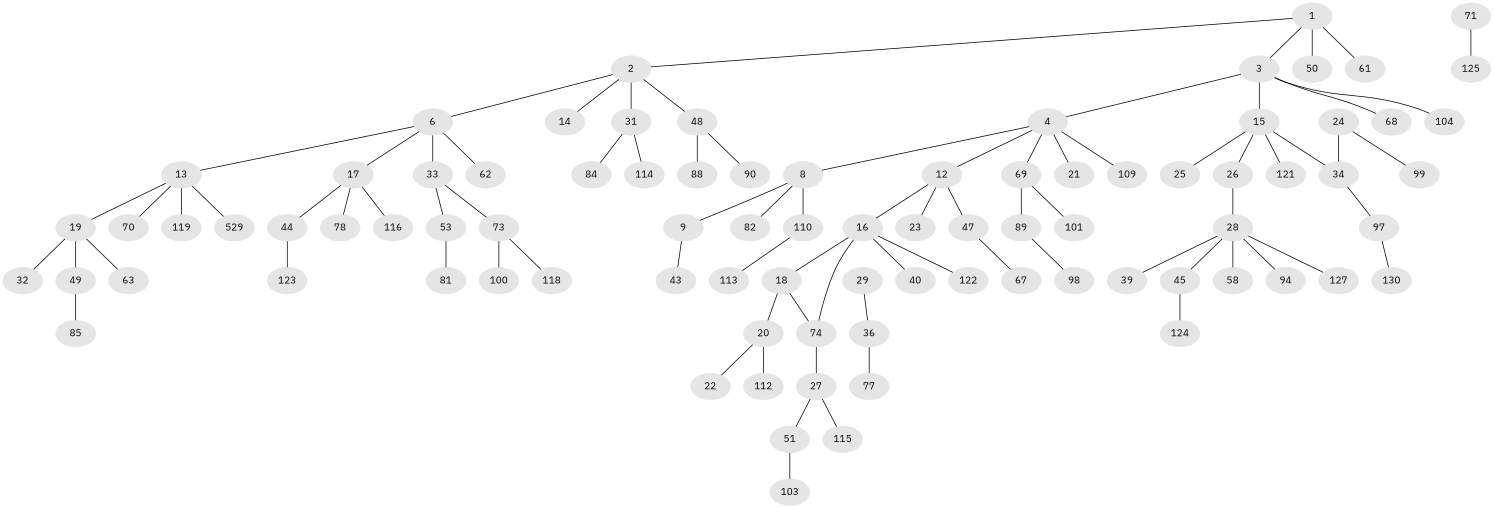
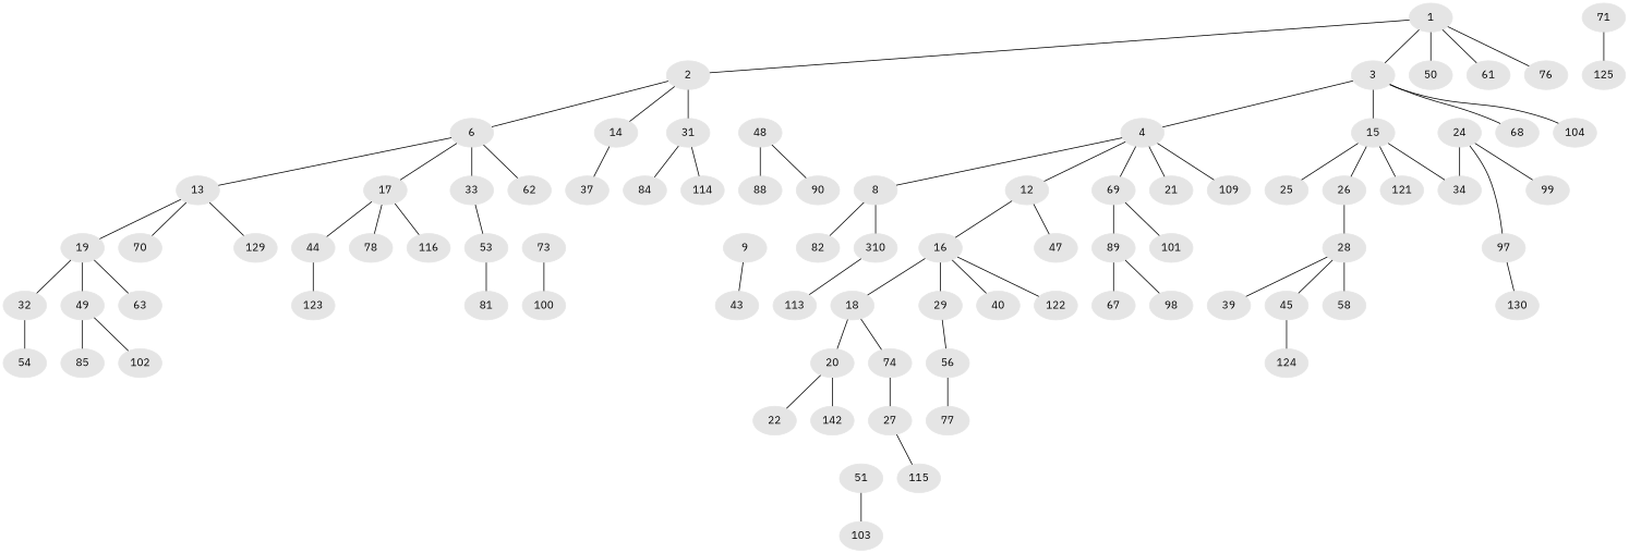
  graph {
    fontname="IBM Plex Sans"
    node [color=gray90 fontname="IBM Plex Sans" style=filled]
    edge [fontname="IBM Plex Sans"]
    1 [super="+5"]
    2 [super="+10"]
    3 [super="+46"]
    50
    61
+   76
    6 [super="+11"]
    14 [super="+42"]
    31 [super="+126"]
    48 [super="+75"]
    4 [super="+7"]
    15 [super="+108"]
    68
    104
    13 [super="+55"]
    17 [super="+56"]
    33 [super="+41"]
    62 [super="+95"]
+   37 [super="+128"]
    84
    114
    88
    90
    8 [super="+52"]
    12 [super="+30"]
    21
    69
    109
    25 [super="+96"]
    26
    121
    34 [super="+93"]
    9
    82
-   110 [super="+132"]
+   110 [super="+132" label=310]
    16 [super="+86"]
-   23 [super="+106"]
    47
    89
    101
    19
    70
-   119
-   129 [label=529]
+   129
    44 [super="+92"]
    78
    116
    53
    73 [super="+83"]
    43
    113
    18 [super="+65"]
    29 [super="+60"]
    40
    122
    67
    32 [super="+38"]
    49 [super="+120"]
    63 [super="+66"]
    24 [super="+59"]
    97
    99 [super="+131"]
    28 [super="+57"]
    20 [super="+72"]
    74 [super="+79"]
-   36
+   36 [label=56]
    123
    22 [super="+35"]
-   112
+   112 [label=142]
    27 [super="+105"]
    51
    115
+   54 [super="+91"]
    85
+   102
    130
    39 [super="+80"]
    45 [super="+111"]
    58
-   94 [super="+107"]
-   127
    103
    124
    77
    81
    100
-   118
    71
    125
    98
    1 -- 2
    1 -- 3
    1 -- 50
    1 -- 61
+   1 -- 76
    2 -- 6
    2 -- 14
    2 -- 31
-   2 -- 48
    3 -- 4
    3 -- 15
    3 -- 68
    3 -- 104
    6 -- 13
    6 -- 17
    6 -- 33
    6 -- 62
+   14 -- 37
    31 -- 84
    31 -- 114
    48 -- 88
    48 -- 90
    4 -- 8
    4 -- 12
    4 -- 21
    4 -- 69
    4 -- 109
    15 -- 25
    15 -- 26
    15 -- 121
    15 -- 34
    13 -- 19
    13 -- 70
-   13 -- 119
    13 -- 129
    17 -- 44
    17 -- 78
    17 -- 116
    33 -- 53
-   33 -- 73
-   8 -- 9
    8 -- 82
    8 -- 110
    12 -- 16
-   12 -- 23
    12 -- 47
    69 -- 89
    69 -- 101
    26 -- 28
    9 -- 43
    110 -- 113
    16 -- 18
-   16 -- 74
+   16 -- 29
    16 -- 40
    16 -- 122
-   47 -- 67
+   89 -- 67
    89 -- 98
    19 -- 32
    19 -- 49
    19 -- 63
    44 -- 123
    53 -- 81
    73 -- 100
-   73 -- 118
    18 -- 20
    18 -- 74
    29 -- 36
+   32 -- 54
    49 -- 85
+   49 -- 102
    24 -- 34
-   34 -- 97
+   24 -- 97
    24 -- 99
    97 -- 130
    28 -- 39
    28 -- 45
    28 -- 58
-   28 -- 94
-   28 -- 127
    20 -- 22
    20 -- 112
    74 -- 27
    36 -- 77
-   27 -- 51
    27 -- 115
    51 -- 103
    45 -- 124
    71 -- 125
  }
